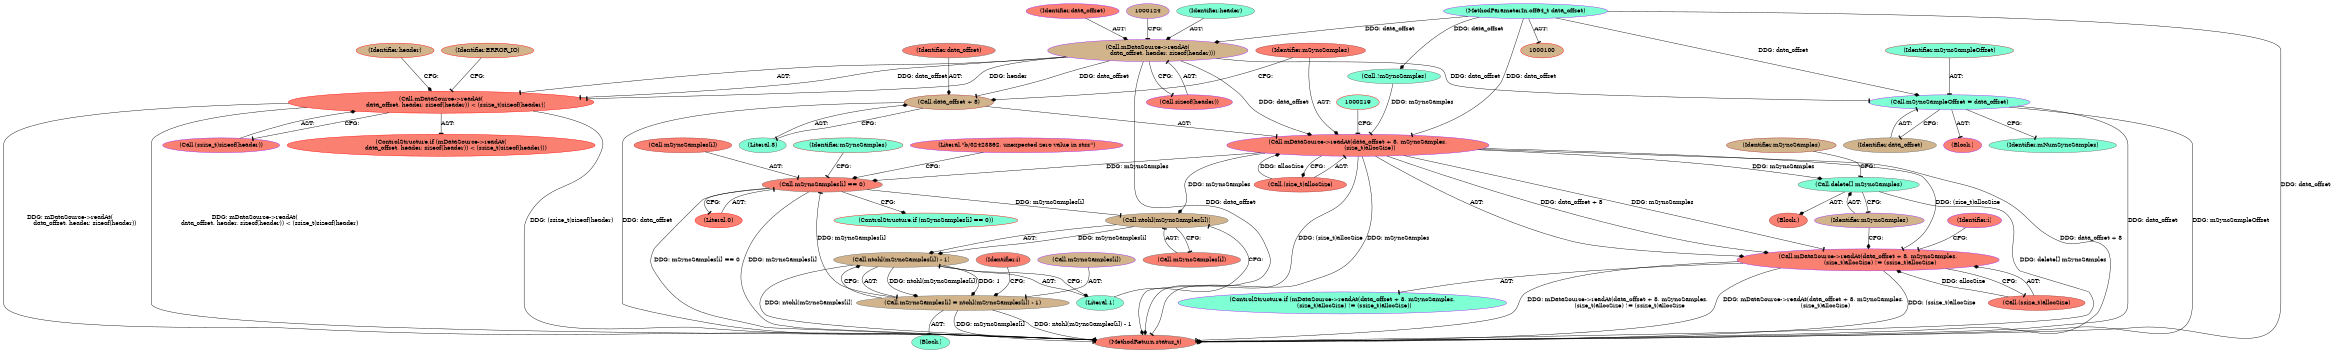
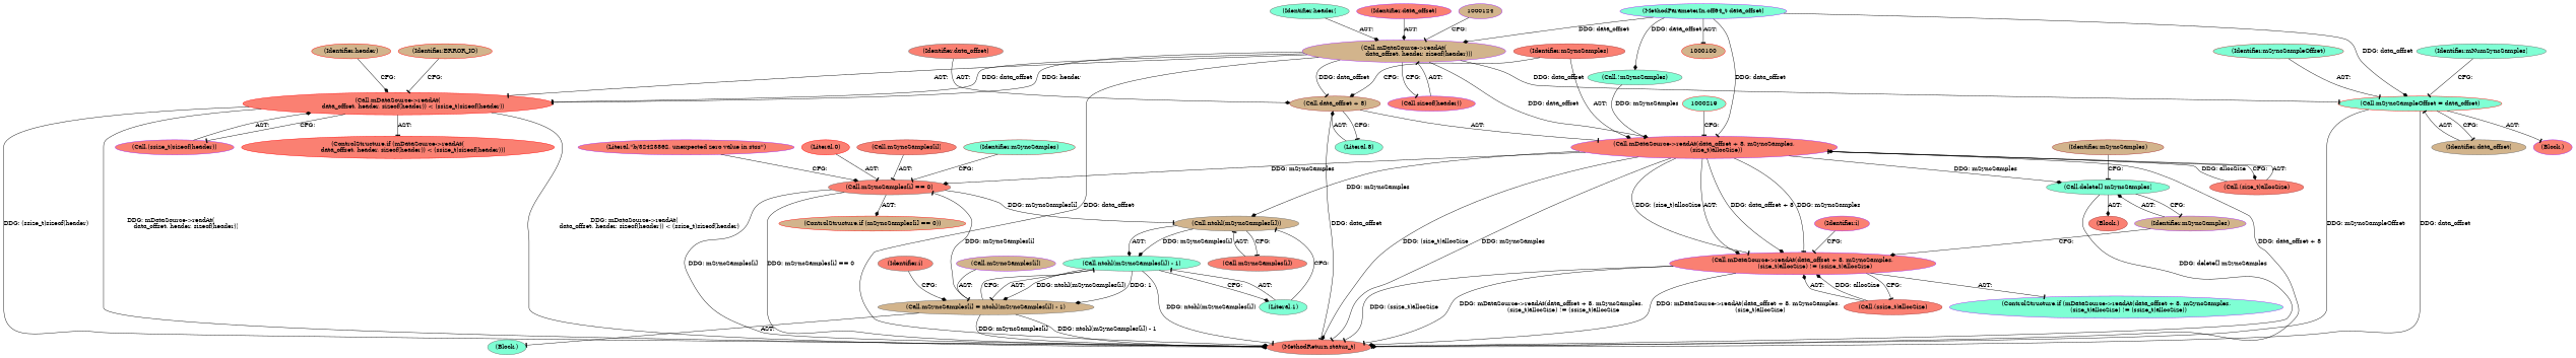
  digraph {
    node [color=gray40 fillcolor=salmon style=filled]
    edge [arrowhead=tee]
    n1 [color=purple fillcolor=tan label="(Call,mDataSource->readAt(\n                data_offset, header, sizeof(header)))"]
    n2 [color=red label="(Call,mDataSource->readAt(\n                data_offset, header, sizeof(header)) < (ssize_t)sizeof(header))"]
    n3 [color=purple label="(Call,mDataSource->readAt(data_offset + 8, mSyncSamples,\n             (size_t)allocSize))"]
    n4 [color=brown fillcolor=tan label="(Call,data_offset + 8)"]
-   n5 [color=purple fillcolor=aquamarine label="(Call,mSyncSampleOffset = data_offset)"]
+   n5 [color=red fillcolor=aquamarine label="(Call,mSyncSampleOffset = data_offset)"]
    n6 [color=purple label="(Call,sizeof(header))"]
    n7 [label="(MethodReturn,status_t)"]
    n8 [color=purple label="(Call,(ssize_t)sizeof(header))"]
    n9 [color=red label="(ControlStructure,if (mDataSource->readAt(\n                data_offset, header, sizeof(header)) < (ssize_t)sizeof(header)))"]
    n10 [color=purple label="(Call,mDataSource->readAt(data_offset + 8, mSyncSamples,\n             (size_t)allocSize) != (ssize_t)allocSize)"]
    n11 [fillcolor=aquamarine label="(Call,delete[] mSyncSamples)"]
    n12 [label="(Call,mSyncSamples[i] == 0)"]
    n13 [fillcolor=tan label="(Call,ntohl(mSyncSamples[i]))"]
    n14 [color=brown label="(Call,(size_t)allocSize)"]
    n15 [fillcolor=aquamarine label="(Literal,8)"]
    n16 [fillcolor=tan label="(Identifier,data_offset)"]
    n17 [color=purple label="(Block,)"]
    n18 [color=purple fillcolor=aquamarine label="(MethodParameterIn,off64_t data_offset)"]
    1000100 [color=red fillcolor=tan]
    n20 [fillcolor=aquamarine label="(Call,!mSyncSamples)"]
    n21 [color=brown label="(Call,(ssize_t)allocSize)"]
    n22 [color=purple fillcolor=aquamarine label="(ControlStructure,if (mDataSource->readAt(data_offset + 8, mSyncSamples,\n             (size_t)allocSize) != (ssize_t)allocSize))"]
    n23 [color=brown label="(Block,)"]
    n24 [color=purple fillcolor=tan label="(Identifier,mSyncSamples)"]
-   n25 [color=red fillcolor=aquamarine label="(ControlStructure,if (mSyncSamples[i] == 0))"]
+   n25 [color=red fillcolor=tan label="(ControlStructure,if (mSyncSamples[i] == 0))"]
    n26 [color=red label="(Literal,0)"]
-   n27 [fillcolor=tan label="(Call,ntohl(mSyncSamples[i]) - 1)"]
+   n27 [fillcolor=aquamarine label="(Call,ntohl(mSyncSamples[i]) - 1)"]
    n28 [label="(Call,mSyncSamples[i])"]
    n29 [fillcolor=tan label="(Call,mSyncSamples[i] = ntohl(mSyncSamples[i]) - 1)"]
    n30 [fillcolor=aquamarine label="(Literal,1)"]
    n31 [fillcolor=aquamarine label="(Block,)"]
    n32 [fillcolor=aquamarine label="(Identifier,mNumSyncSamples)"]
    n33 [label="(Identifier,data_offset)"]
    n34 [label="(Identifier,i)"]
    n35 [color=brown label="(Identifier,mSyncSamples)"]
    n36 [color=brown fillcolor=aquamarine label="(Identifier,mSyncSampleOffset)"]
    n37 [color=purple fillcolor=tan label="(Call,mSyncSamples[i])"]
    n38 [color=brown label="(Call,mSyncSamples[i])"]
    n39 [color=brown fillcolor=aquamarine label="(Identifier,mSyncSamples)"]
    n40 [color=red fillcolor=tan label="(Identifier,header)"]
    n41 [fillcolor=aquamarine label="(Identifier,header)"]
    n42 [color=red fillcolor=tan label="(Identifier,ERROR_IO)"]
    n43 [color=purple label="(Identifier,i)"]
    n44 [color=purple label="(Identifier,data_offset)"]
    n45 [color=purple label="(Literal,\"b/32423862, unexpected zero value in stss\")"]
    n46 [color=brown fillcolor=tan label="(Identifier,mSyncSamples)"]
    1000124 [color=purple fillcolor=tan]
    1000219 [color=red fillcolor=aquamarine]
    n1 -> n2 [label="AST: "]
    n1 -> n2 [label="DDG: data_offset"]
    n1 -> n2 [label="DDG: header"]
    n1 -> n3 [arrowhead=diamond label="DDG: data_offset"]
    n1 -> n4 [label="DDG: data_offset"]
    n1 -> n5 [label="DDG: data_offset"]
    n1 -> n6 [label="CFG: "]
    n1 -> n7 [arrowhead=diamond label="DDG: data_offset"]
    n2 -> n7 [arrowhead=diamond label="DDG: mDataSource->readAt(\n                data_offset, header, sizeof(header)) < (ssize_t)sizeof(header)"]
    n2 -> n7 [label="DDG: (ssize_t)sizeof(header)"]
    n2 -> n7 [arrowhead=diamond label="DDG: mDataSource->readAt(\n                data_offset, header, sizeof(header))"]
    n2 -> n8 [label="CFG: "]
    n2 -> n9 [label="AST: "]
    n3 -> n7 [label="DDG: mSyncSamples"]
    n3 -> n7 [arrowhead=diamond label="DDG: data_offset + 8"]
    n3 -> n7 [arrowhead=diamond label="DDG: (size_t)allocSize"]
    n3 -> n10 [arrowhead=diamond label="AST: "]
    n3 -> n10 [arrowhead=diamond label="DDG: data_offset + 8"]
    n3 -> n10 [label="DDG: mSyncSamples"]
    n3 -> n10 [label="DDG: (size_t)allocSize"]
    n3 -> n11 [arrowhead=diamond label="DDG: mSyncSamples"]
    n3 -> n12 [arrowhead=diamond label="DDG: mSyncSamples"]
    n3 -> n13 [arrowhead=diamond label="DDG: mSyncSamples"]
    n3 -> n14 [arrowhead=diamond label="CFG: "]
    n4 -> n3 [label="AST: "]
    n4 -> n7 [label="DDG: data_offset"]
    n4 -> n15 [label="CFG: "]
    n5 -> n7 [arrowhead=diamond label="DDG: data_offset"]
    n5 -> n7 [label="DDG: mSyncSampleOffset"]
    n5 -> n16 [label="CFG: "]
    n5 -> n17 [label="AST: "]
    n6 -> n1 [label="AST: "]
    n8 -> n2 [arrowhead=diamond label="AST: "]
    n10 -> n7 [label="DDG: mDataSource->readAt(data_offset + 8, mSyncSamples,\n             (size_t)allocSize) != (ssize_t)allocSize"]
    n10 -> n7 [arrowhead=diamond label="DDG: mDataSource->readAt(data_offset + 8, mSyncSamples,\n             (size_t)allocSize)"]
    n10 -> n7 [label="DDG: (ssize_t)allocSize"]
    n10 -> n21 [label="CFG: "]
    n10 -> n22 [label="AST: "]
    n11 -> n7 [arrowhead=diamond label="DDG: delete[] mSyncSamples"]
    n11 -> n23 [arrowhead=diamond label="AST: "]
    n11 -> n24 [label="CFG: "]
    n12 -> n7 [label="DDG: mSyncSamples[i]"]
    n12 -> n7 [label="DDG: mSyncSamples[i] == 0"]
    n12 -> n13 [label="DDG: mSyncSamples[i]"]
-   n12 -> n25 [arrowhead=diamond label="CFG: "]
-   n12 -> n26 [label="CFG: "]
+   n12 -> n25 [arrowhead=diamond label="AST: "]
    n13 -> n27 [arrowhead=diamond label="AST: "]
    n13 -> n27 [arrowhead=diamond label="DDG: mSyncSamples[i]"]
    n13 -> n28 [label="CFG: "]
    n14 -> n3 [label="AST: "]
    n14 -> n3 [arrowhead=diamond label="DDG: allocSize"]
    n15 -> n4 [arrowhead=diamond label="AST: "]
    n16 -> n5 [label="AST: "]
    n18 -> n1 [arrowhead=diamond label="DDG: data_offset"]
    n18 -> n3 [label="DDG: data_offset"]
    n18 -> n5 [arrowhead=diamond label="DDG: data_offset"]
-   n18 -> n7 [label="DDG: data_offset"]
    n18 -> 1000100 [label="AST: "]
    n18 -> n20 [arrowhead=diamond label="DDG: data_offset"]
    n20 -> n3 [label="DDG: mSyncSamples"]
    n21 -> n10 [arrowhead=diamond label="AST: "]
    n21 -> n10 [arrowhead=diamond label="DDG: allocSize"]
    n24 -> n10 [arrowhead=diamond label="CFG: "]
    n24 -> n11 [arrowhead=diamond label="AST: "]
    n26 -> n12 [label="AST: "]
    n27 -> n7 [label="DDG: ntohl(mSyncSamples[i])"]
    n27 -> n29 [label="AST: "]
    n27 -> n29 [arrowhead=diamond label="DDG: ntohl(mSyncSamples[i])"]
    n27 -> n29 [arrowhead=diamond label="DDG: 1"]
    n27 -> n30 [arrowhead=diamond label="CFG: "]
    n28 -> n13 [label="AST: "]
    n29 -> n7 [label="DDG: mSyncSamples[i]"]
    n29 -> n7 [label="DDG: ntohl(mSyncSamples[i]) - 1"]
    n29 -> n12 [label="DDG: mSyncSamples[i]"]
-   n29 -> n27 [arrowhead=diamond label="CFG: "]
+   n29 -> n27 [label="CFG: "]
    n29 -> n31 [label="AST: "]
    n30 -> n13 [label="CFG: "]
    n30 -> n27 [label="AST: "]
-   n5 -> n32 [label="CFG: "]
+   n32 -> n5 [label="CFG: "]
    n33 -> n4 [arrowhead=diamond label="AST: "]
    n34 -> n29 [arrowhead=diamond label="CFG: "]
    n35 -> n3 [arrowhead=diamond label="AST: "]
    n35 -> n4 [arrowhead=diamond label="CFG: "]
    n36 -> n5 [label="AST: "]
    n37 -> n29 [label="AST: "]
    n38 -> n12 [label="AST: "]
    n39 -> n12 [label="CFG: "]
    n40 -> n2 [arrowhead=diamond label="CFG: "]
    n41 -> n1 [arrowhead=diamond label="AST: "]
    n42 -> n2 [label="CFG: "]
    n43 -> n10 [label="CFG: "]
    n44 -> n1 [arrowhead=diamond label="AST: "]
    n45 -> n12 [arrowhead=diamond label="CFG: "]
    n46 -> n11 [label="CFG: "]
    1000124 -> n1 [label="CFG: "]
    1000219 -> n3 [label="CFG: "]
  }
